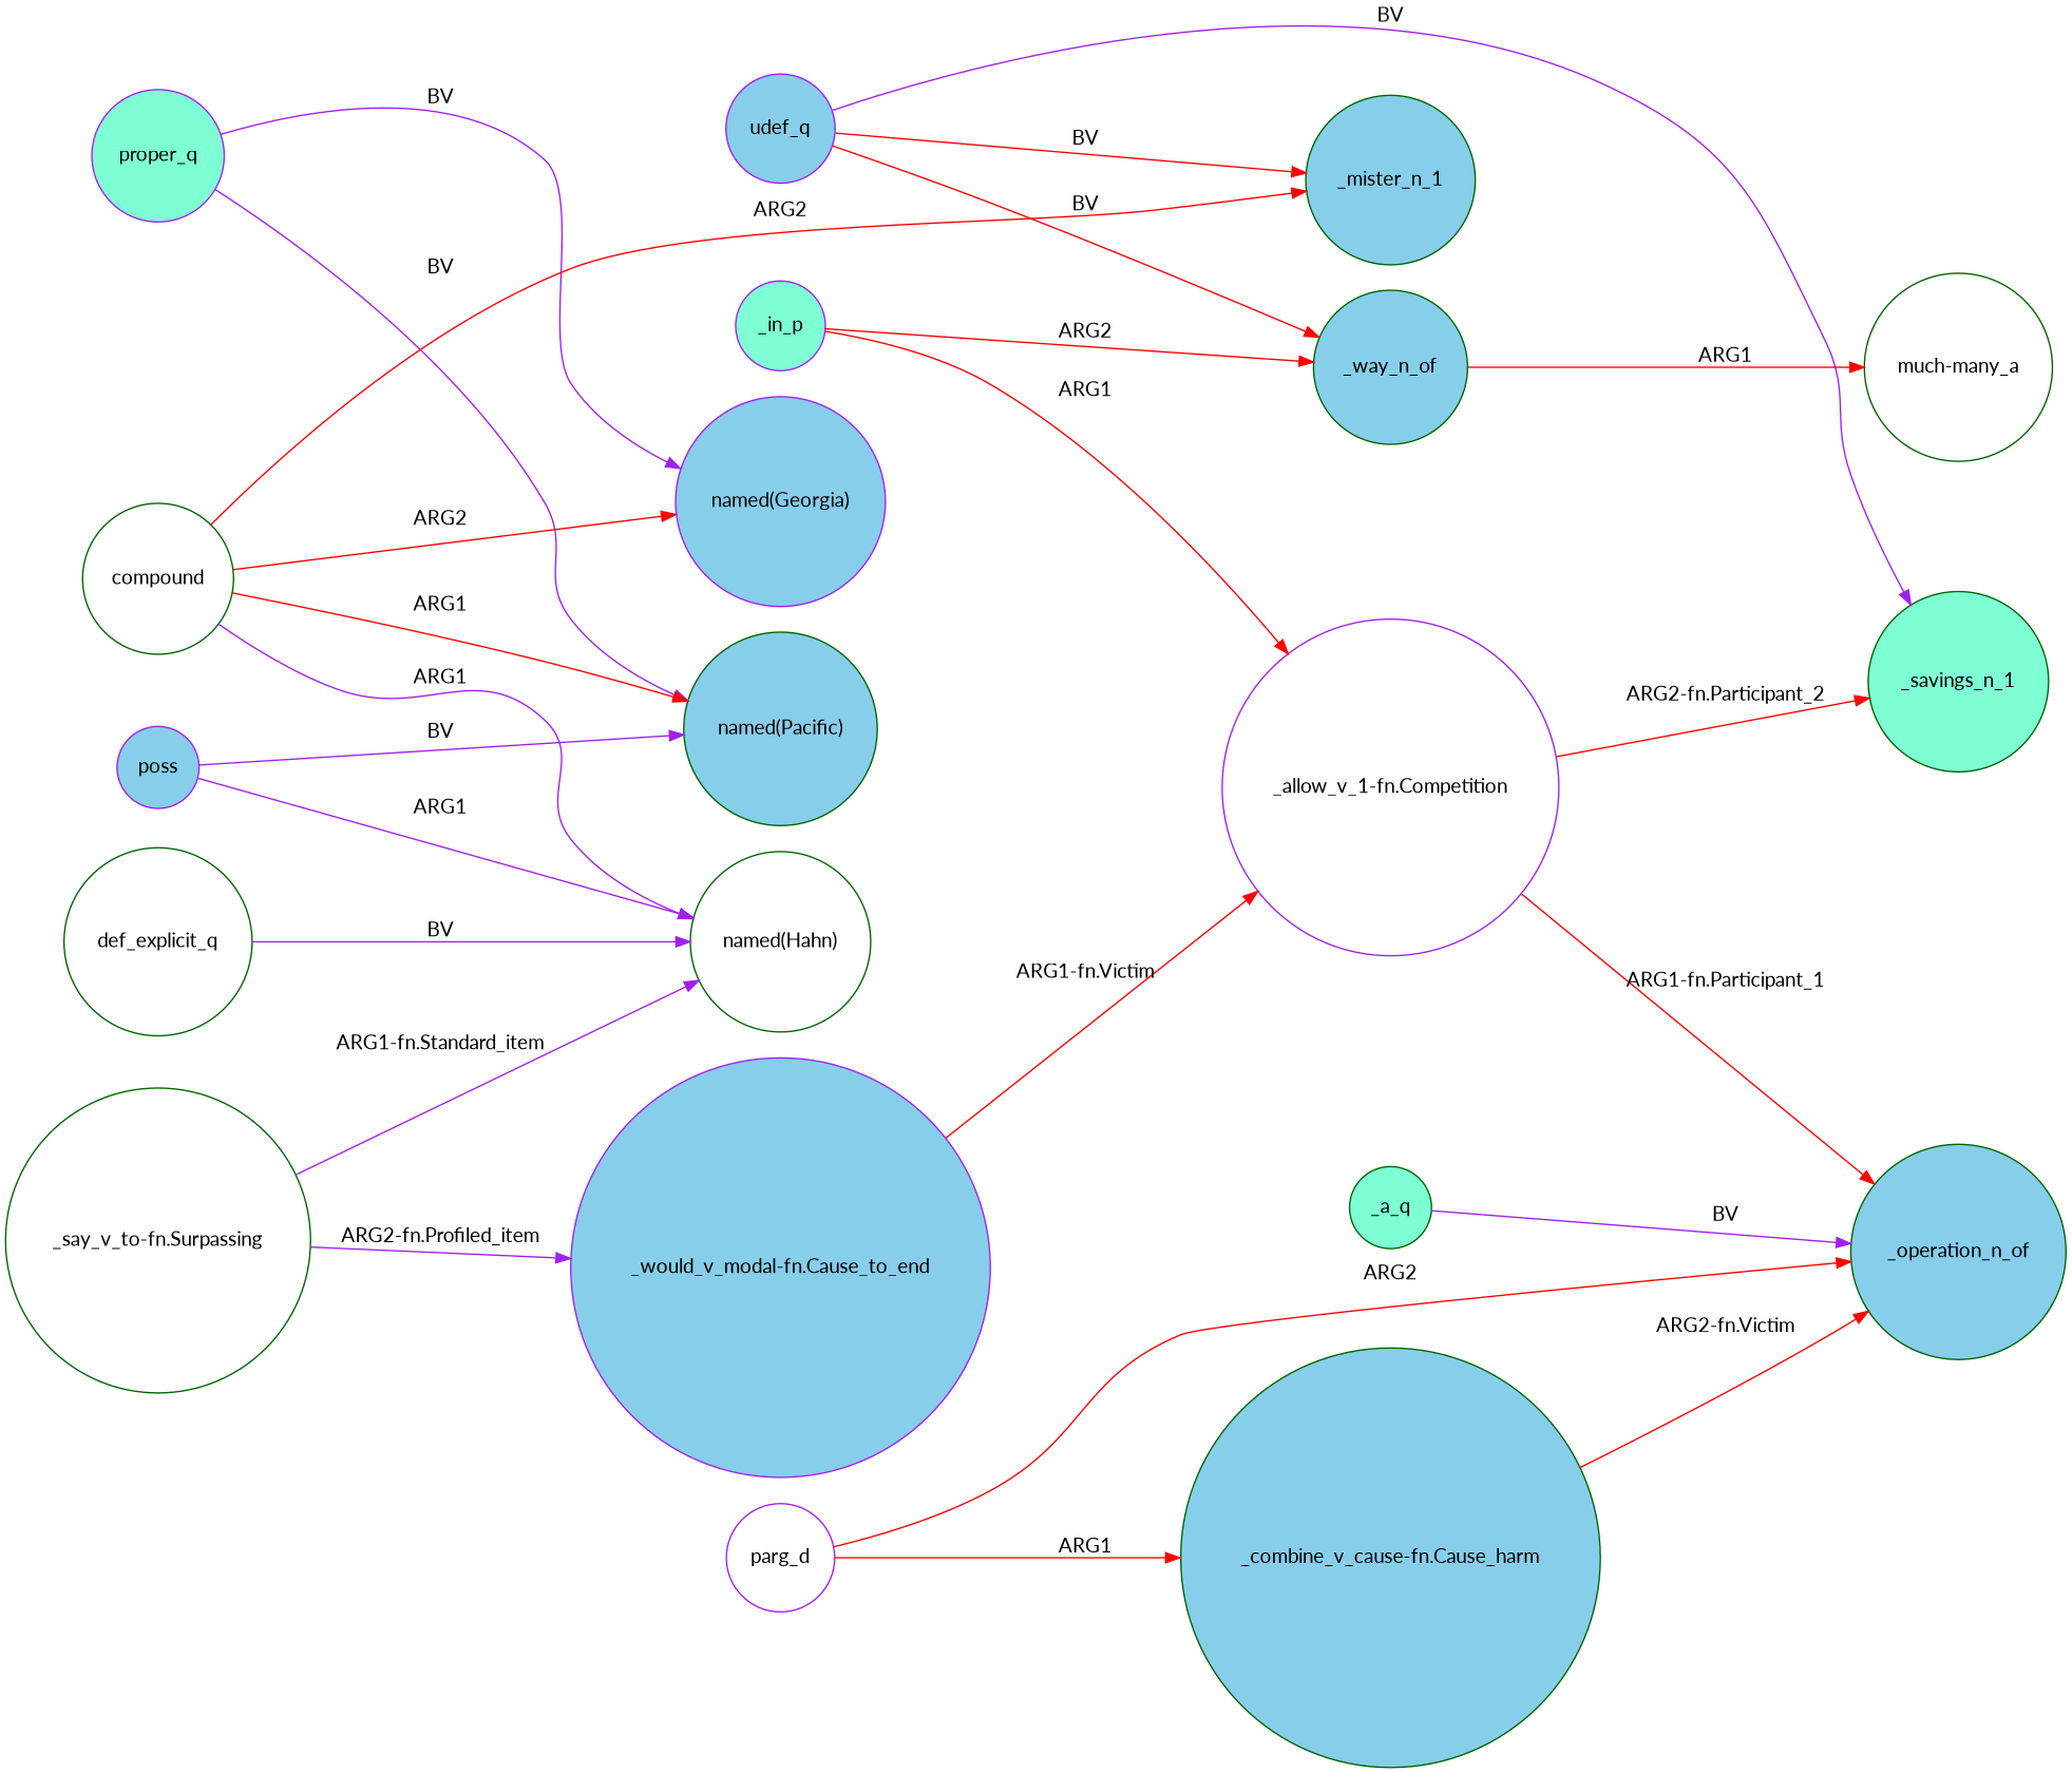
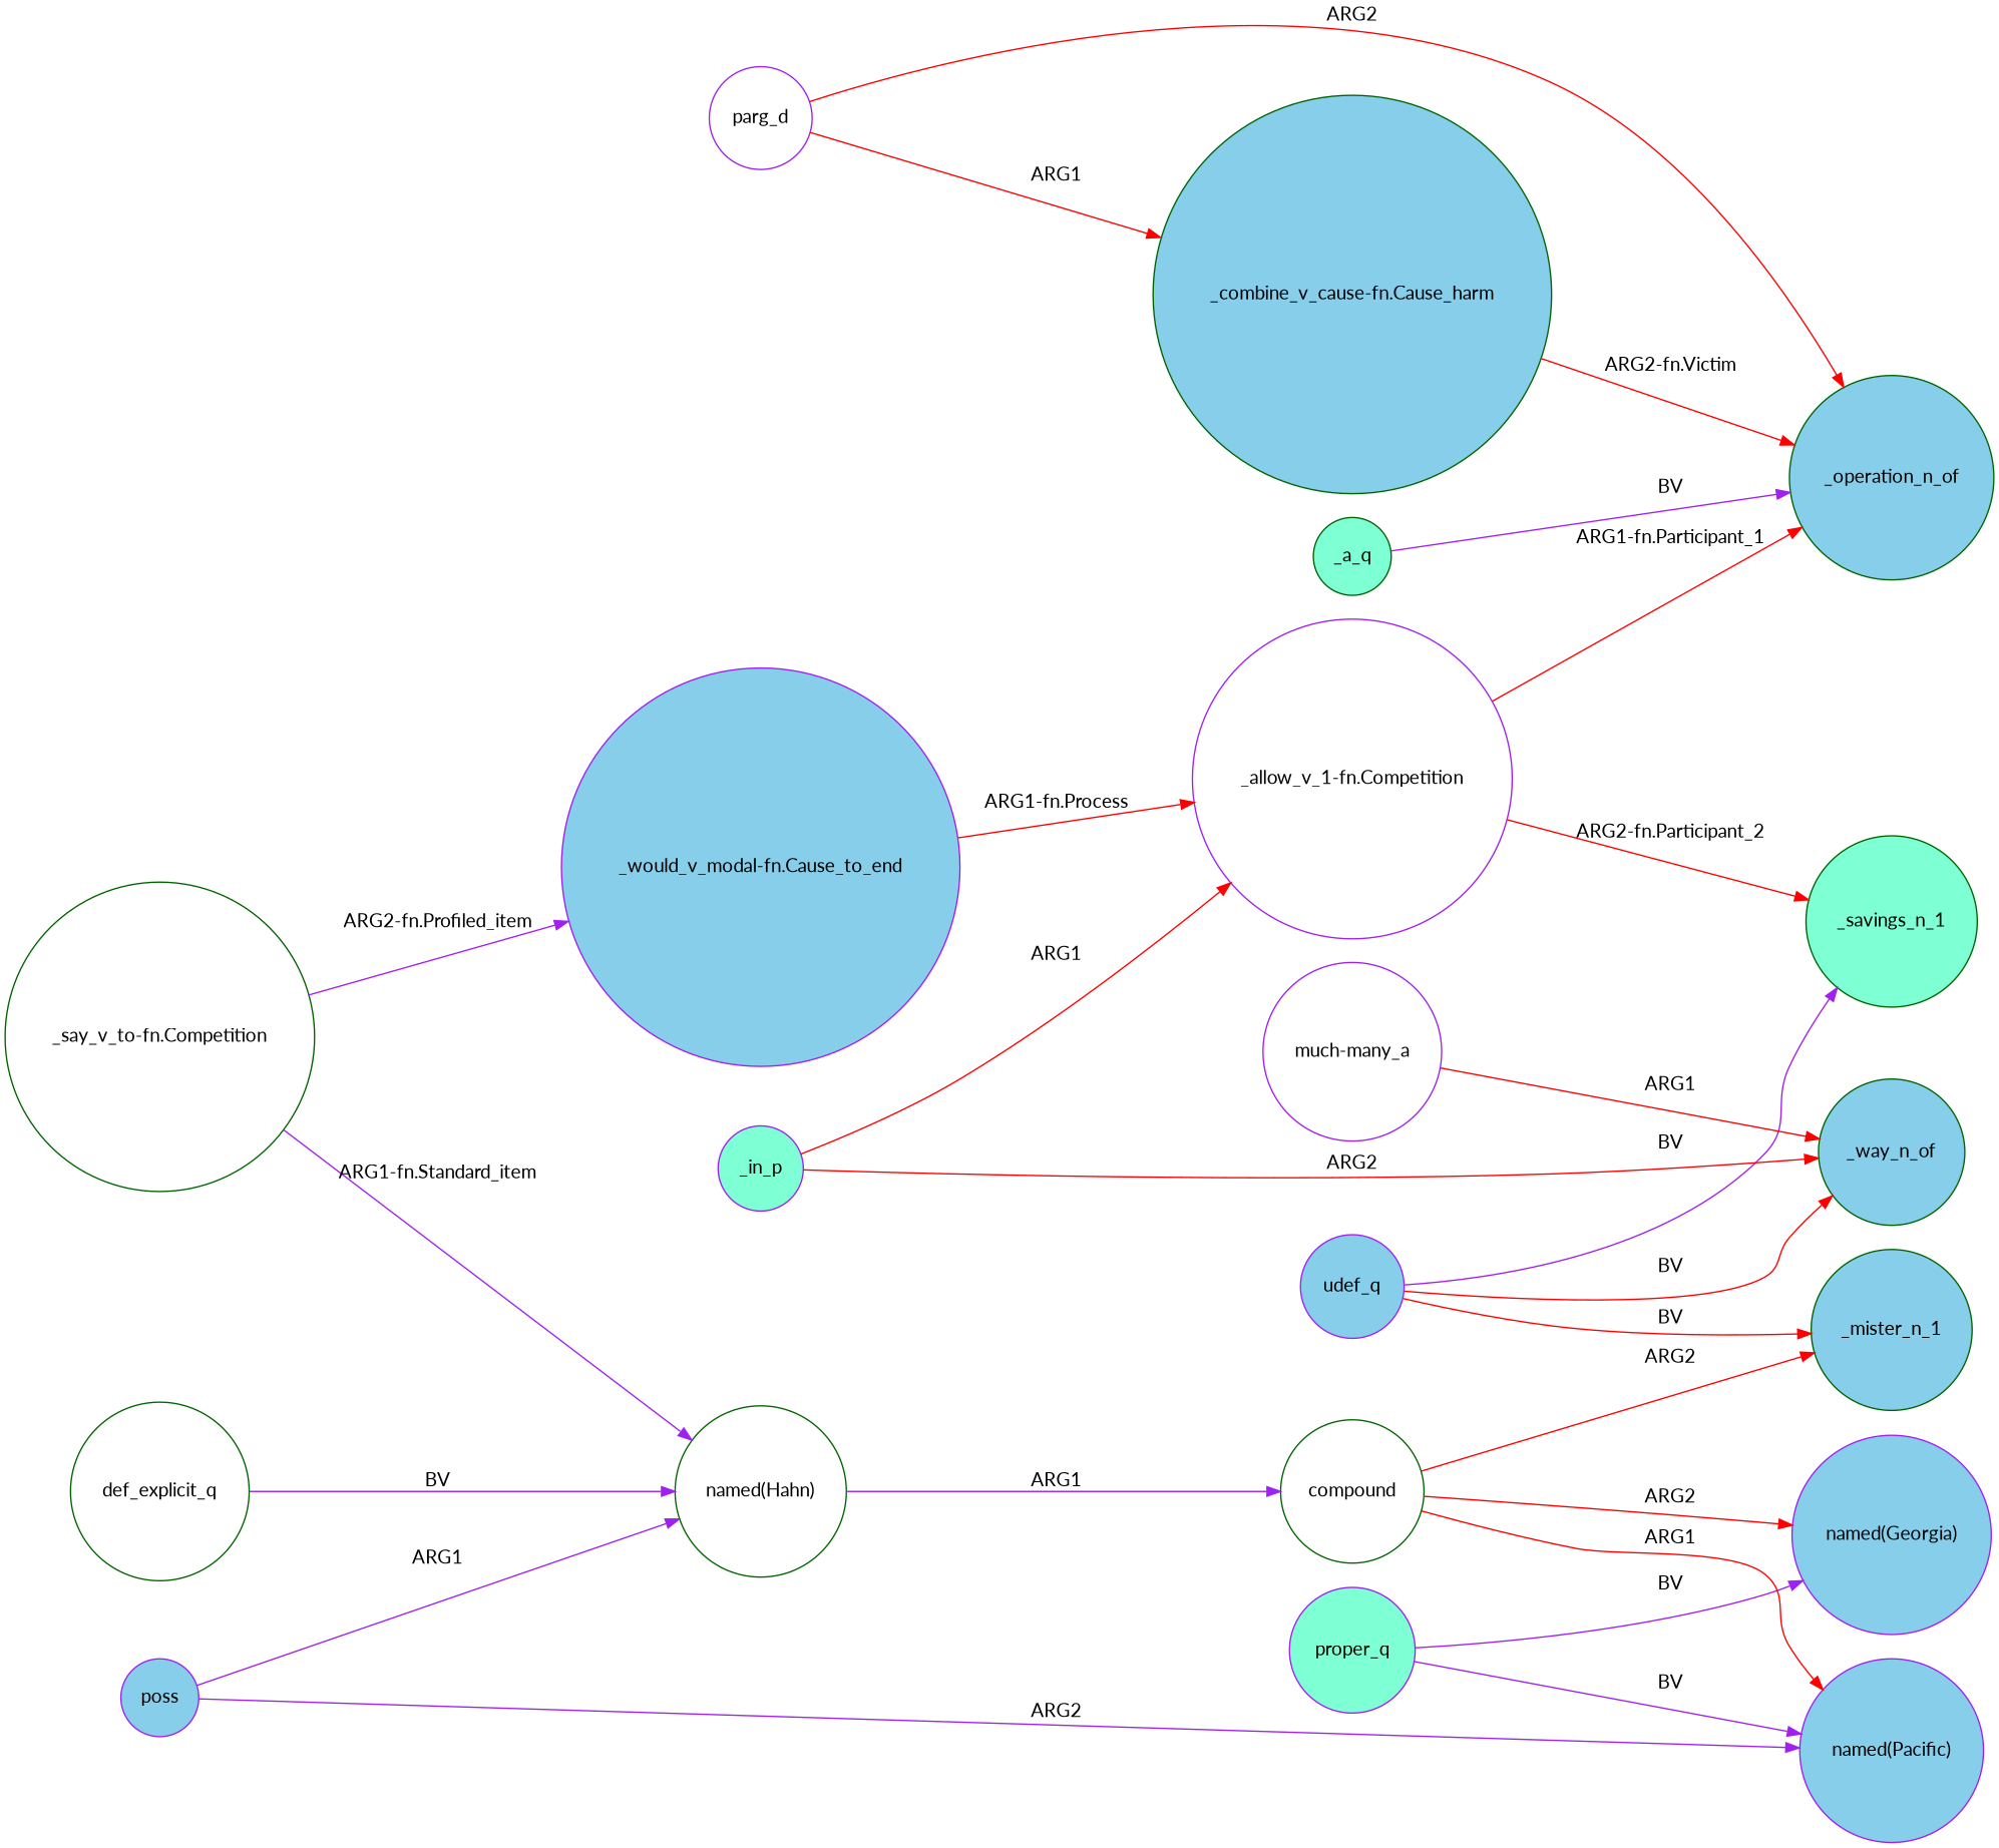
  digraph {
    fontname=Lato
    rankdir=LR
    node [color=darkgreen fillcolor=skyblue fontname=Lato shape=circle style=filled]
    edge [color=red fontname=Lato]
    udef_q [color=purple]
    _savings_n_1 [fillcolor=aquamarine]
    _mister_n_1
    _way_n_of
    "_allow_v_1-fn.Competition" [color=purple fillcolor=white]
    _operation_n_of
    proper_q [color=purple fillcolor=aquamarine]
    "named(Georgia)" [color=purple]
-   "named(Pacific)"
-   "_say_v_to-fn.Surpassing" [fillcolor=white]
+   "named(Pacific)" [color=purple]
+   "_say_v_to-fn.Surpassing" [fillcolor=white label="_say_v_to-fn.Competition"]
    "named(Hahn)" [fillcolor=white]
    "_would_v_modal-fn.Cause_to_end" [color=purple]
    compound [fillcolor=white]
    parg_d [color=purple fillcolor=white]
    "_combine_v_cause-fn.Cause_harm"
    poss [color=purple]
-   "much-many_a" [fillcolor=white]
+   "much-many_a" [color=purple fillcolor=white]
    def_explicit_q [fillcolor=white]
    _in_p [color=purple fillcolor=aquamarine]
    _a_q [fillcolor=aquamarine]
    udef_q -> _savings_n_1 [color=purple label=BV]
    udef_q -> _mister_n_1 [label=BV]
    udef_q -> _way_n_of [label=BV]
    "_allow_v_1-fn.Competition" -> _savings_n_1 [label="ARG2-fn.Participant_2"]
    "_allow_v_1-fn.Competition" -> _operation_n_of [label="ARG1-fn.Participant_1"]
    proper_q -> "named(Georgia)" [color=purple label=BV]
    proper_q -> "named(Pacific)" [color=purple label=BV]
    "_say_v_to-fn.Surpassing" -> "named(Hahn)" [color=purple label="ARG1-fn.Standard_item"]
    "_say_v_to-fn.Surpassing" -> "_would_v_modal-fn.Cause_to_end" [color=purple label="ARG2-fn.Profiled_item"]
-   "_would_v_modal-fn.Cause_to_end" -> "_allow_v_1-fn.Competition" [label="ARG1-fn.Victim"]
+   "_would_v_modal-fn.Cause_to_end" -> "_allow_v_1-fn.Competition" [label="ARG1-fn.Process"]
    compound -> _mister_n_1 [label=ARG2]
    compound -> "named(Georgia)" [label=ARG2]
    compound -> "named(Pacific)" [label=ARG1]
-   compound -> "named(Hahn)" [color=purple label=ARG1]
+   "named(Hahn)" -> compound [color=purple label=ARG1]
    parg_d -> _operation_n_of [label=ARG2]
    parg_d -> "_combine_v_cause-fn.Cause_harm" [label=ARG1]
    "_combine_v_cause-fn.Cause_harm" -> _operation_n_of [label="ARG2-fn.Victim"]
-   poss -> "named(Pacific)" [color=purple label=BV]
+   poss -> "named(Pacific)" [color=purple label=ARG2]
    poss -> "named(Hahn)" [color=purple label=ARG1]
-   _way_n_of -> "much-many_a" [label=ARG1]
+   "much-many_a" -> _way_n_of [label=ARG1]
    def_explicit_q -> "named(Hahn)" [color=purple label=BV]
    _in_p -> _way_n_of [label=ARG2]
    _in_p -> "_allow_v_1-fn.Competition" [label=ARG1]
    _a_q -> _operation_n_of [color=purple label=BV]
  }
